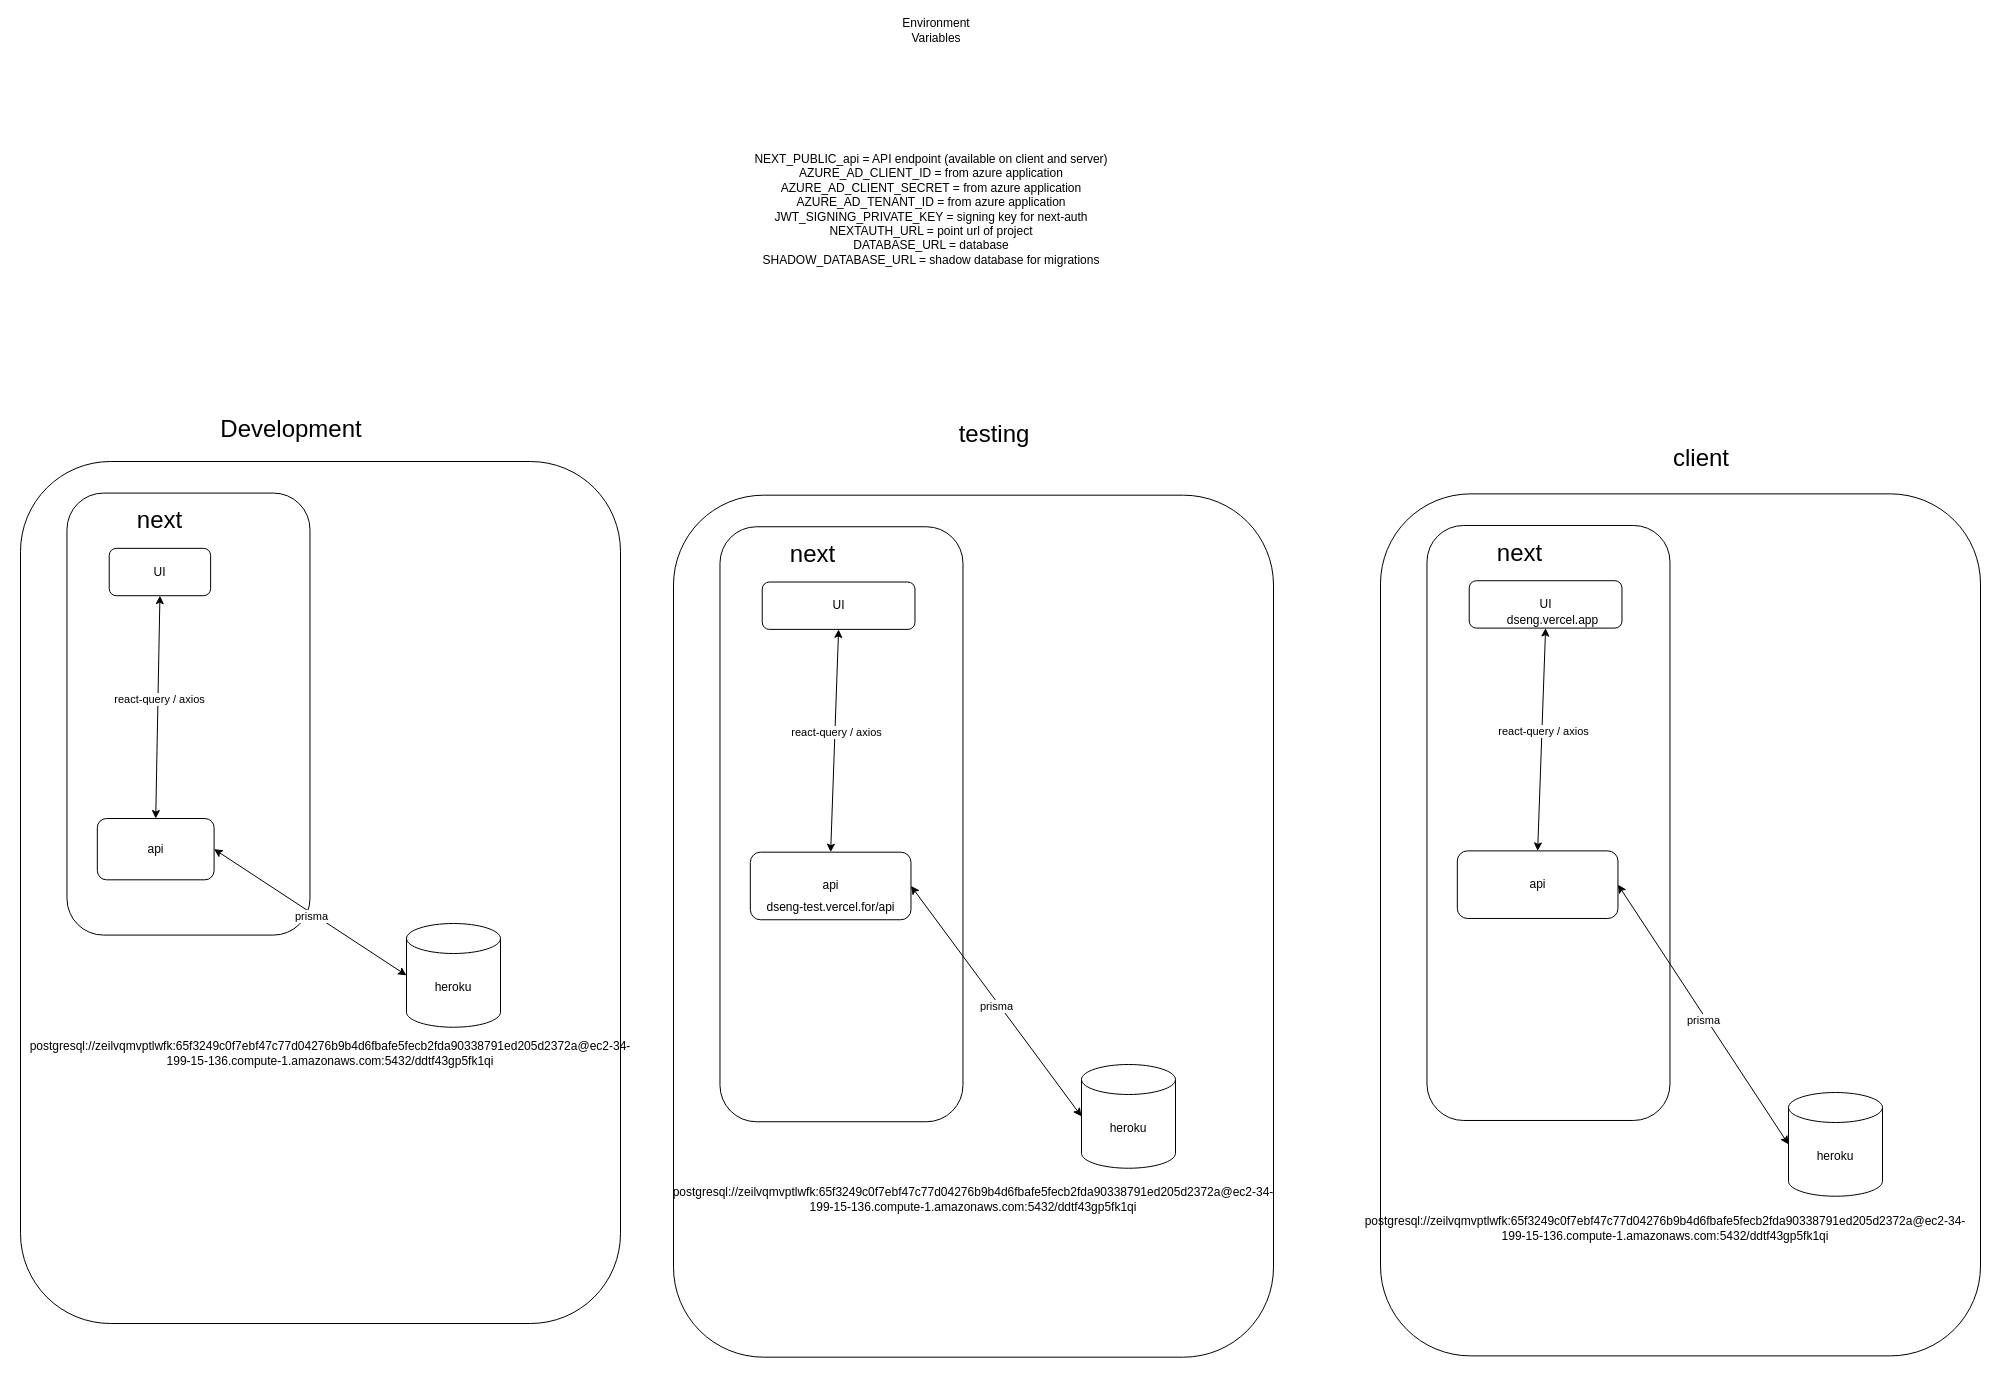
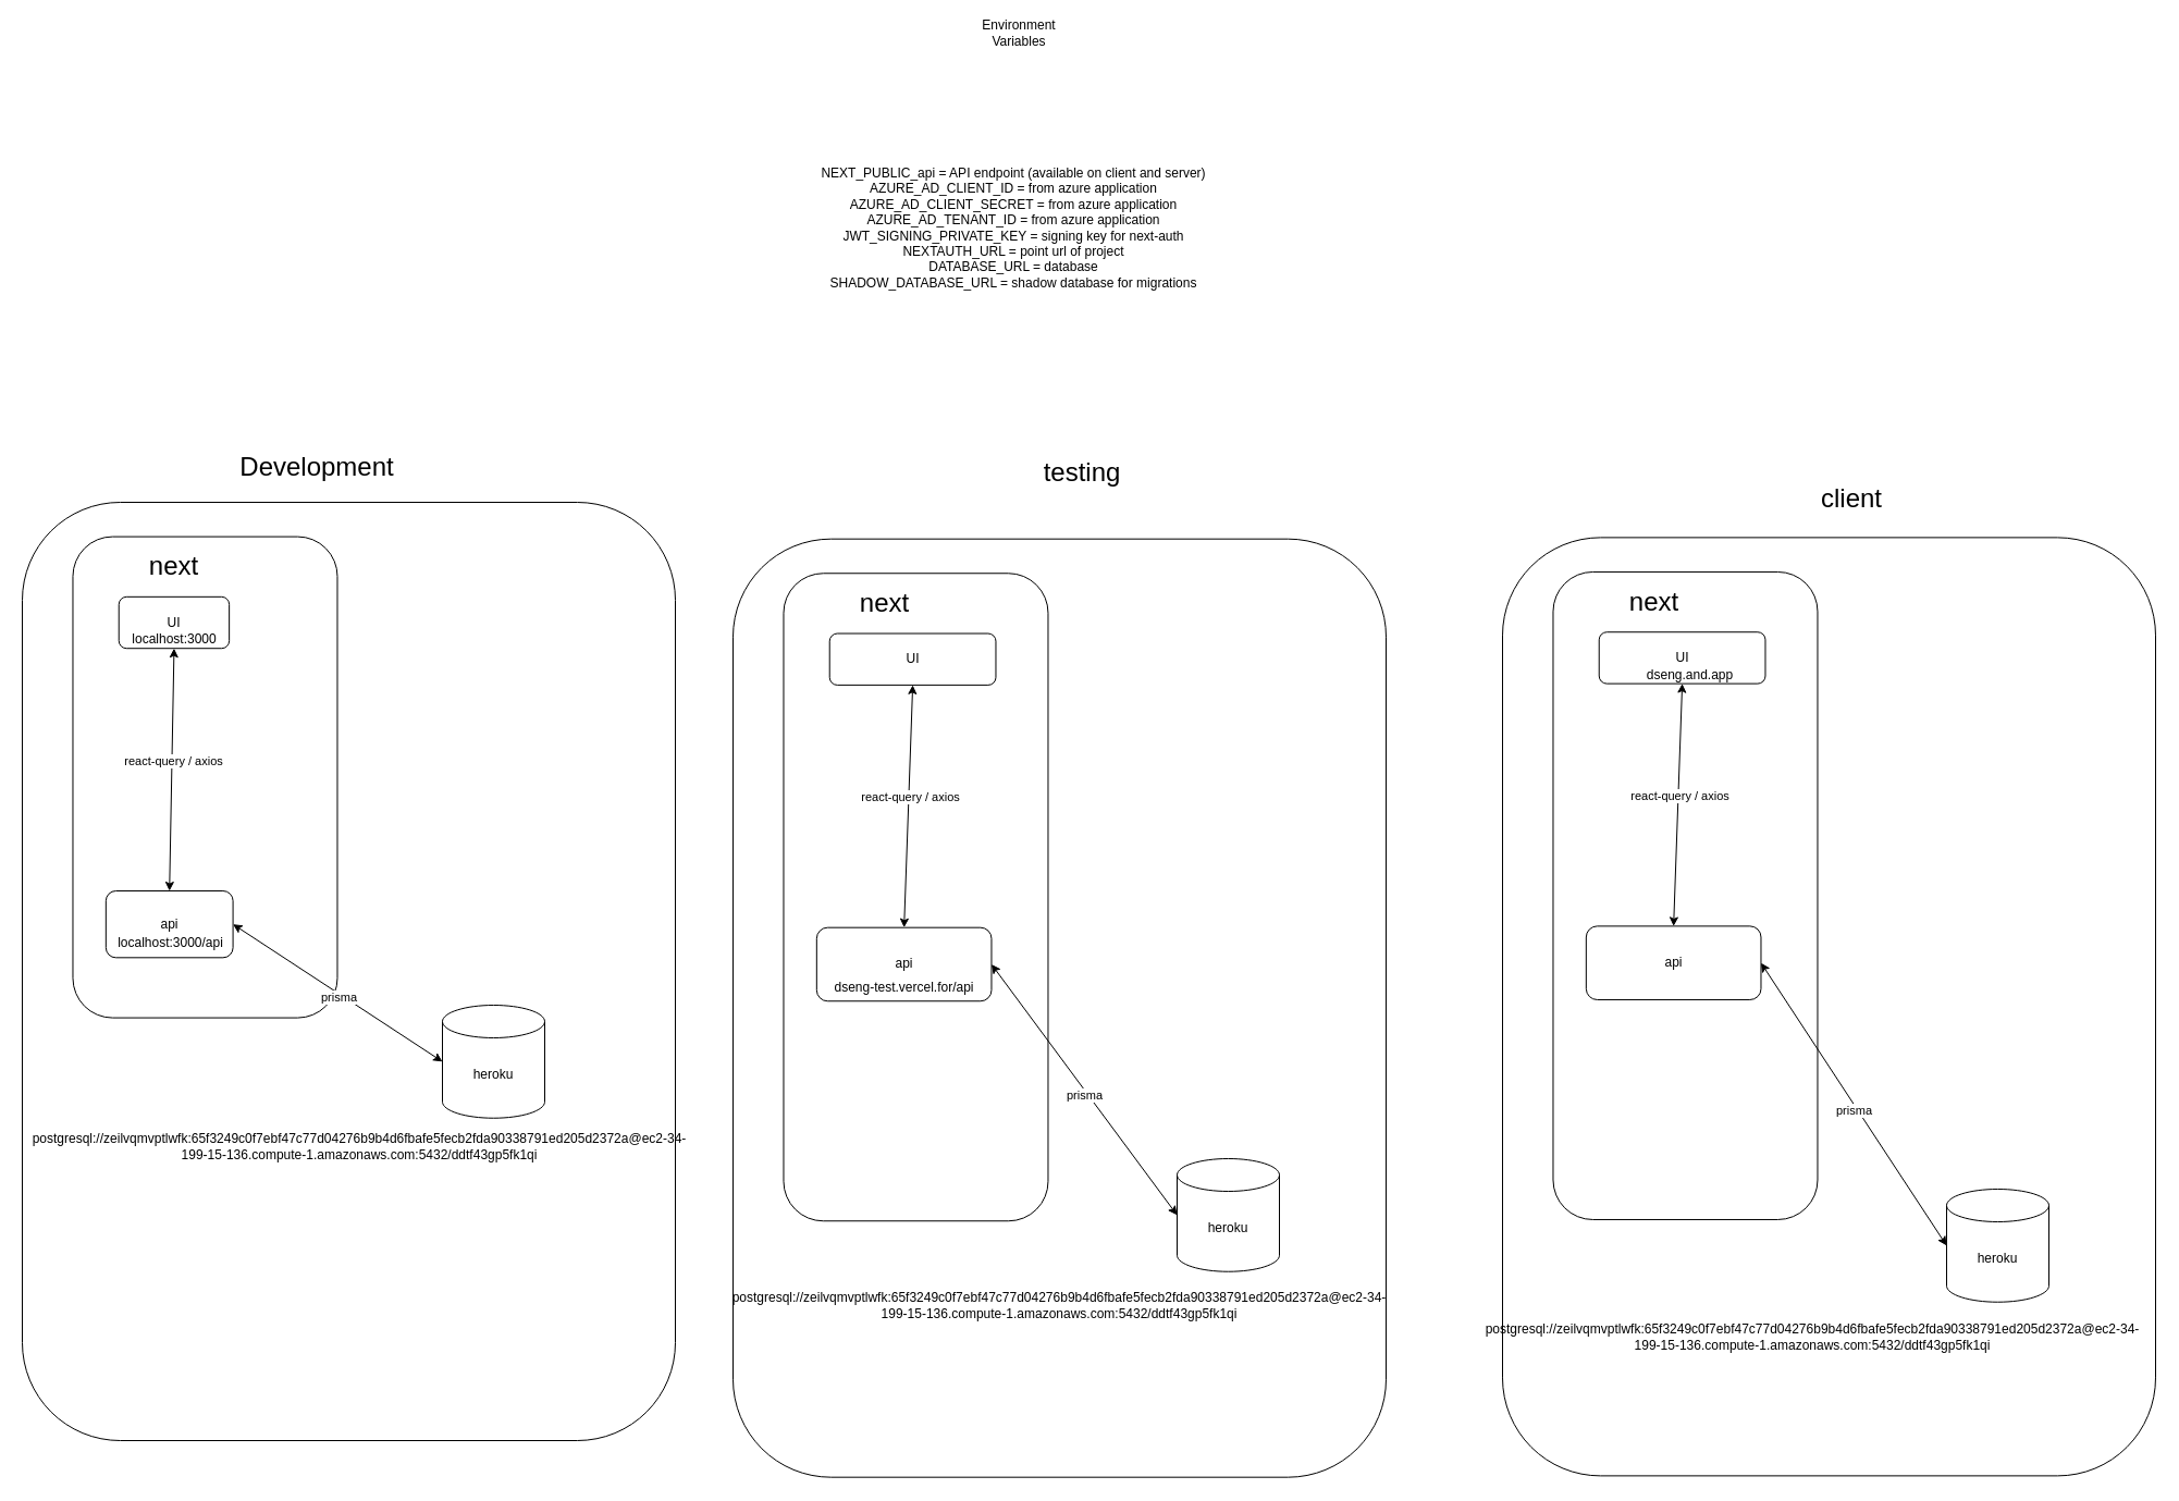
  <mxCell id="0" />
  <mxCell id="1" parent="0" />
  <mxCell id="2" value="" style="group;" parent="1" vertex="1" connectable="0"><mxGeometry x="20" y="461" width="901" height="886" as="geometry" /></mxCell>
  <mxCell id="3" value="" style="group;" parent="2" vertex="1" connectable="0"><mxGeometry width="901" height="886" as="geometry" /></mxCell>
  <mxCell id="4" value="" style="rounded=1;whiteSpace=wrap;html=1;" parent="3" vertex="1"><mxGeometry width="600" height="862" as="geometry" /></mxCell>
  <mxCell id="5" value="heroku" style="shape=cylinder3;whiteSpace=wrap;html=1;boundedLbl=1;backgroundOutline=1;size=15;" parent="3" vertex="1"><mxGeometry x="386" y="462" width="94" height="103.74" as="geometry" /></mxCell>
  <mxCell id="6" value="postgresql://zeilvqmvptlwfk:65f3249c0f7ebf47c77d04276b9b4d6fbafe5fecb2fda90338791ed205d2372a@ec2-34-199-15-136.compute-1.amazonaws.com:5432/ddtf43gp5fk1qi" style="text;html=1;strokeColor=none;fillColor=none;align=center;verticalAlign=middle;whiteSpace=wrap;rounded=0;" vertex="1" parent="3"><mxGeometry x="4" y="553" width="612" height="78" as="geometry" /></mxCell>
  <mxCell id="7" value="" style="group;" parent="2" vertex="1" connectable="0"><mxGeometry x="46.479" y="31.579" width="243" height="595" as="geometry" /></mxCell>
  <mxCell id="8" value="" style="rounded=1;whiteSpace=wrap;html=1;" parent="7" vertex="1"><mxGeometry width="243" height="442" as="geometry" /></mxCell>
  <mxCell id="9" value="&lt;font style=&quot;font-size: 24px&quot;&gt;next&lt;/font&gt;" style="text;html=1;strokeColor=none;fillColor=none;align=center;verticalAlign=middle;whiteSpace=wrap;rounded=0;" parent="7" vertex="1"><mxGeometry x="63.38" y="15.789" width="59.155" height="23.684" as="geometry" /></mxCell>
  <mxCell id="10" value="UI" style="rounded=1;whiteSpace=wrap;html=1;" parent="7" vertex="1"><mxGeometry x="42.254" y="55.263" width="101.408" height="47.368" as="geometry" /></mxCell>
  <mxCell id="11" value="api" style="rounded=1;whiteSpace=wrap;html=1;" parent="7" vertex="1"><mxGeometry x="30.36" y="325.42" width="116.75" height="61.32" as="geometry" /></mxCell>
  <mxCell id="12" value="" style="endArrow=classic;startArrow=classic;html=1;entryX=0.5;entryY=1;entryDx=0;entryDy=0;exitX=0.5;exitY=0;exitDx=0;exitDy=0;" parent="7" source="11" target="10" edge="1"><mxGeometry width="50" height="50" relative="1" as="geometry"><mxPoint x="135.211" y="284.211" as="sourcePoint" /><mxPoint x="177.465" y="244.737" as="targetPoint" /></mxGeometry></mxCell>
  <mxCell id="13" value="react-query / axios" style="edgeLabel;html=1;align=center;verticalAlign=middle;resizable=0;points=[];" parent="12" vertex="1" connectable="0"><mxGeometry x="0.078" y="-1" relative="1" as="geometry"><mxPoint as="offset" /></mxGeometry></mxCell>
+ <mxCell id="14" value="localhost:3000" style="text;html=1;strokeColor=none;fillColor=none;align=center;verticalAlign=middle;whiteSpace=wrap;rounded=0;" parent="7" vertex="1"><mxGeometry x="59.155" y="86.842" width="67.606" height="15.789" as="geometry" /></mxCell>
+ <mxCell id="15" value="localhost:3000/api" style="text;html=1;strokeColor=none;fillColor=none;align=center;verticalAlign=middle;whiteSpace=wrap;rounded=0;" parent="7" vertex="1"><mxGeometry x="47.264" y="365.163" width="84.507" height="15.789" as="geometry" /></mxCell>
  <mxCell id="16" value="" style="endArrow=classic;startArrow=classic;html=1;exitX=1;exitY=0.5;exitDx=0;exitDy=0;entryX=0;entryY=0.5;entryDx=0;entryDy=0;entryPerimeter=0;" parent="2" source="11" target="5" edge="1"><mxGeometry width="50" height="50" relative="1" as="geometry"><mxPoint x="181.69" y="205.263" as="sourcePoint" /><mxPoint x="223.944" y="165.789" as="targetPoint" /></mxGeometry></mxCell>
  <mxCell id="17" value="prisma" style="edgeLabel;html=1;align=center;verticalAlign=middle;resizable=0;points=[];" parent="16" vertex="1" connectable="0"><mxGeometry x="0.027" y="-3" relative="1" as="geometry"><mxPoint as="offset" /></mxGeometry></mxCell>
  <mxCell id="18" value="&lt;font style=&quot;font-size: 24px&quot;&gt;Development&lt;/font&gt;" style="text;html=1;strokeColor=none;fillColor=none;align=center;verticalAlign=middle;whiteSpace=wrap;rounded=0;" parent="1" vertex="1"><mxGeometry x="228" y="417" width="126.48" height="23.68" as="geometry" /></mxCell>
  <mxCell id="19" value="&lt;font style=&quot;font-size: 24px&quot;&gt;testing&lt;/font&gt;" style="text;html=1;strokeColor=none;fillColor=none;align=center;verticalAlign=middle;whiteSpace=wrap;rounded=0;" parent="1" vertex="1"><mxGeometry x="931" y="422" width="126.48" height="23.68" as="geometry" /></mxCell>
  <mxCell id="20" value="Environment Variables" style="text;html=1;strokeColor=none;fillColor=none;align=center;verticalAlign=middle;whiteSpace=wrap;rounded=0;" vertex="1" parent="1"><mxGeometry x="885" y="20" width="102" height="20" as="geometry" /></mxCell>
  <mxCell id="21" value="NEXT_PUBLIC_api = API endpoint (available on client and server)&lt;br&gt;AZURE_AD_CLIENT_ID = from azure application&lt;br&gt;AZURE_AD_CLIENT_SECRET&amp;nbsp;= from azure application&lt;br&gt;AZURE_AD_TENANT_ID&amp;nbsp;= from azure application&lt;br&gt;JWT_SIGNING_PRIVATE_KEY = signing key for next-auth&lt;br&gt;NEXTAUTH_URL = point url of project&lt;br&gt;DATABASE_URL = database&lt;br&gt;SHADOW_DATABASE_URL = shadow database for migrations" style="text;html=1;strokeColor=none;fillColor=none;align=center;verticalAlign=middle;whiteSpace=wrap;rounded=0;" vertex="1" parent="1"><mxGeometry x="704" y="138" width="454" height="141" as="geometry" /></mxCell>
  <mxCell id="22" value="" style="rounded=1;whiteSpace=wrap;html=1;" vertex="1" parent="1"><mxGeometry x="673" y="494.68" width="600" height="862" as="geometry" /></mxCell>
  <mxCell id="23" value="heroku" style="shape=cylinder3;whiteSpace=wrap;html=1;boundedLbl=1;backgroundOutline=1;size=15;" vertex="1" parent="1"><mxGeometry x="1081" y="1064" width="94" height="103.74" as="geometry" /></mxCell>
  <mxCell id="24" value="" style="group;" vertex="1" connectable="0" parent="1"><mxGeometry x="719.479" y="526.259" width="243" height="595" as="geometry" /></mxCell>
  <mxCell id="25" value="" style="rounded=1;whiteSpace=wrap;html=1;" vertex="1" parent="24"><mxGeometry width="243" height="595" as="geometry" /></mxCell>
  <mxCell id="26" value="&lt;font style=&quot;font-size: 24px&quot;&gt;next&lt;/font&gt;" style="text;html=1;strokeColor=none;fillColor=none;align=center;verticalAlign=middle;whiteSpace=wrap;rounded=0;" vertex="1" parent="24"><mxGeometry x="63.38" y="15.789" width="59.155" height="23.684" as="geometry" /></mxCell>
  <mxCell id="27" value="UI" style="rounded=1;whiteSpace=wrap;html=1;" vertex="1" parent="24"><mxGeometry x="42.25" y="55.26" width="152.75" height="47.37" as="geometry" /></mxCell>
  <mxCell id="28" value="api" style="rounded=1;whiteSpace=wrap;html=1;" vertex="1" parent="24"><mxGeometry x="30.36" y="325.42" width="160.64" height="67.58" as="geometry" /></mxCell>
  <mxCell id="29" value="" style="endArrow=classic;startArrow=classic;html=1;entryX=0.5;entryY=1;entryDx=0;entryDy=0;exitX=0.5;exitY=0;exitDx=0;exitDy=0;" edge="1" parent="24" source="28" target="27"><mxGeometry width="50" height="50" relative="1" as="geometry"><mxPoint x="135.211" y="284.211" as="sourcePoint" /><mxPoint x="177.465" y="244.737" as="targetPoint" /></mxGeometry></mxCell>
  <mxCell id="30" value="react-query / axios" style="edgeLabel;html=1;align=center;verticalAlign=middle;resizable=0;points=[];" vertex="1" connectable="0" parent="29"><mxGeometry x="0.078" y="-1" relative="1" as="geometry"><mxPoint as="offset" /></mxGeometry></mxCell>
  <mxCell id="31" value="dseng-test.vercel.for/api" style="text;html=1;strokeColor=none;fillColor=none;align=center;verticalAlign=middle;whiteSpace=wrap;rounded=0;" vertex="1" parent="24"><mxGeometry x="41.37" y="372.74" width="138.61" height="15.79" as="geometry" /></mxCell>
  <mxCell id="32" value="" style="endArrow=classic;startArrow=classic;html=1;exitX=1;exitY=0.5;exitDx=0;exitDy=0;entryX=0;entryY=0.5;entryDx=0;entryDy=0;entryPerimeter=0;" edge="1" parent="1" source="28" target="23"><mxGeometry width="50" height="50" relative="1" as="geometry"><mxPoint x="683.69" y="1799.943" as="sourcePoint" /><mxPoint x="725.944" y="1760.469" as="targetPoint" /></mxGeometry></mxCell>
  <mxCell id="33" value="prisma" style="edgeLabel;html=1;align=center;verticalAlign=middle;resizable=0;points=[];" vertex="1" connectable="0" parent="32"><mxGeometry x="0.027" y="-3" relative="1" as="geometry"><mxPoint as="offset" /></mxGeometry></mxCell>
  <mxCell id="34" value="&lt;font style=&quot;font-size: 24px&quot;&gt;client&lt;/font&gt;" style="text;html=1;strokeColor=none;fillColor=none;align=center;verticalAlign=middle;whiteSpace=wrap;rounded=0;" vertex="1" parent="1"><mxGeometry x="1638" y="445.71" width="126.48" height="23.68" as="geometry" /></mxCell>
  <mxCell id="35" value="" style="rounded=1;whiteSpace=wrap;html=1;" vertex="1" parent="1"><mxGeometry x="1380" y="493.39" width="600" height="862" as="geometry" /></mxCell>
  <mxCell id="36" value="heroku" style="shape=cylinder3;whiteSpace=wrap;html=1;boundedLbl=1;backgroundOutline=1;size=15;" vertex="1" parent="1"><mxGeometry x="1788" y="1092" width="94" height="103.74" as="geometry" /></mxCell>
  <mxCell id="37" value="" style="group;" vertex="1" connectable="0" parent="1"><mxGeometry x="1426.479" y="524.969" width="243" height="595" as="geometry" /></mxCell>
  <mxCell id="38" value="" style="rounded=1;whiteSpace=wrap;html=1;" vertex="1" parent="37"><mxGeometry width="243" height="595" as="geometry" /></mxCell>
  <mxCell id="39" value="&lt;font style=&quot;font-size: 24px&quot;&gt;next&lt;/font&gt;" style="text;html=1;strokeColor=none;fillColor=none;align=center;verticalAlign=middle;whiteSpace=wrap;rounded=0;" vertex="1" parent="37"><mxGeometry x="63.38" y="15.789" width="59.155" height="23.684" as="geometry" /></mxCell>
  <mxCell id="40" value="UI" style="rounded=1;whiteSpace=wrap;html=1;" vertex="1" parent="37"><mxGeometry x="42.25" y="55.26" width="152.75" height="47.37" as="geometry" /></mxCell>
  <mxCell id="41" value="api" style="rounded=1;whiteSpace=wrap;html=1;" vertex="1" parent="37"><mxGeometry x="30.36" y="325.42" width="160.64" height="67.58" as="geometry" /></mxCell>
  <mxCell id="42" value="" style="endArrow=classic;startArrow=classic;html=1;entryX=0.5;entryY=1;entryDx=0;entryDy=0;exitX=0.5;exitY=0;exitDx=0;exitDy=0;" edge="1" parent="37" source="41" target="40"><mxGeometry width="50" height="50" relative="1" as="geometry"><mxPoint x="135.211" y="284.211" as="sourcePoint" /><mxPoint x="177.465" y="244.737" as="targetPoint" /></mxGeometry></mxCell>
  <mxCell id="43" value="react-query / axios" style="edgeLabel;html=1;align=center;verticalAlign=middle;resizable=0;points=[];" vertex="1" connectable="0" parent="42"><mxGeometry x="0.078" y="-1" relative="1" as="geometry"><mxPoint as="offset" /></mxGeometry></mxCell>
- <mxCell id="44" value="dseng.vercel.app" style="text;html=1;strokeColor=none;fillColor=none;align=center;verticalAlign=middle;whiteSpace=wrap;rounded=0;" vertex="1" parent="37"><mxGeometry x="59.15" y="86.84" width="132.85" height="15.79" as="geometry" /></mxCell>
+ <mxCell id="44" value="dseng.and.app" style="text;html=1;strokeColor=none;fillColor=none;align=center;verticalAlign=middle;whiteSpace=wrap;rounded=0;" vertex="1" parent="37"><mxGeometry x="59.15" y="86.84" width="132.85" height="15.79" as="geometry" /></mxCell>
  <mxCell id="45" value="" style="endArrow=classic;startArrow=classic;html=1;exitX=1;exitY=0.5;exitDx=0;exitDy=0;entryX=0;entryY=0.5;entryDx=0;entryDy=0;entryPerimeter=0;" edge="1" parent="1" source="41" target="36"><mxGeometry width="50" height="50" relative="1" as="geometry"><mxPoint x="1390.69" y="1798.653" as="sourcePoint" /><mxPoint x="1432.944" y="1759.179" as="targetPoint" /></mxGeometry></mxCell>
  <mxCell id="46" value="prisma" style="edgeLabel;html=1;align=center;verticalAlign=middle;resizable=0;points=[];" vertex="1" connectable="0" parent="45"><mxGeometry x="0.027" y="-3" relative="1" as="geometry"><mxPoint as="offset" /></mxGeometry></mxCell>
  <mxCell id="47" value="postgresql://zeilvqmvptlwfk:65f3249c0f7ebf47c77d04276b9b4d6fbafe5fecb2fda90338791ed205d2372a@ec2-34-199-15-136.compute-1.amazonaws.com:5432/ddtf43gp5fk1qi" style="text;html=1;strokeColor=none;fillColor=none;align=center;verticalAlign=middle;whiteSpace=wrap;rounded=0;" vertex="1" parent="1"><mxGeometry x="667" y="1160" width="612" height="78" as="geometry" /></mxCell>
  <mxCell id="48" value="postgresql://zeilvqmvptlwfk:65f3249c0f7ebf47c77d04276b9b4d6fbafe5fecb2fda90338791ed205d2372a@ec2-34-199-15-136.compute-1.amazonaws.com:5432/ddtf43gp5fk1qi" style="text;html=1;strokeColor=none;fillColor=none;align=center;verticalAlign=middle;whiteSpace=wrap;rounded=0;" vertex="1" parent="1"><mxGeometry x="1359" y="1189" width="612" height="78" as="geometry" /></mxCell>
